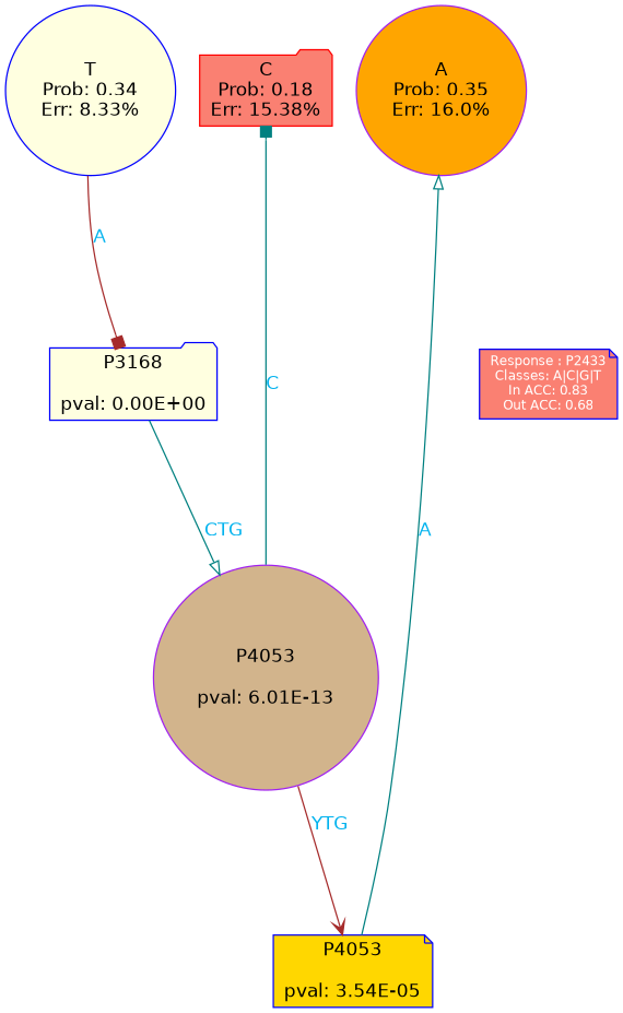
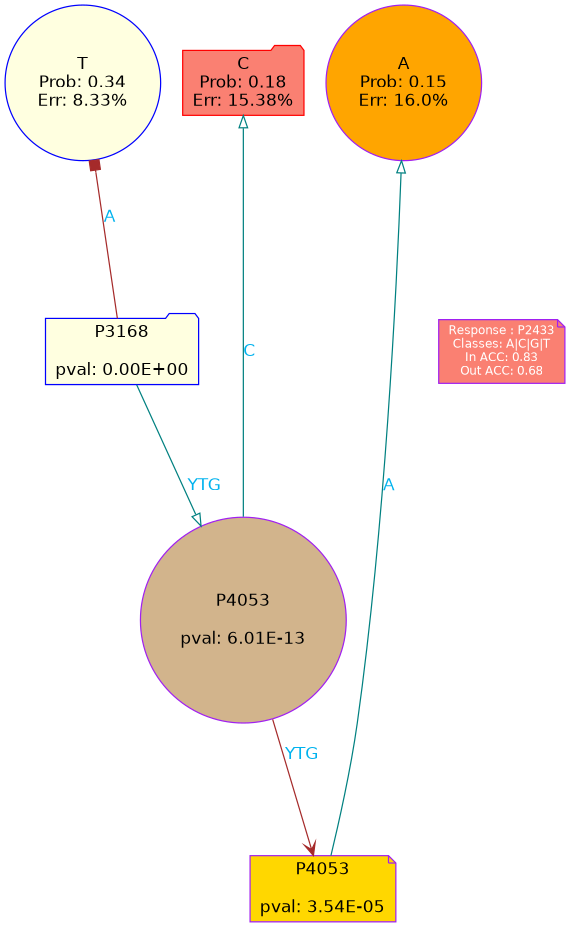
  digraph {
    ranksep=equally
    splines=polylines
    node [color=blue fillcolor=lightyellow fontname=helvetica shape=circle style="filled, rounded"]
    edge [arrowhead=box color=teal fontcolor=deepskyblue2 fontname=helvetica]
    n1 [label="T\nProb: 0.34\nErr: 8.33%"]
-   n2 [color=purple fillcolor=orange label="A\nProb: 0.35\nErr: 16.0%"]
+   n2 [color=purple fillcolor=orange label="A\nProb: 0.15\nErr: 16.0%"]
    n3 [color=red fillcolor=salmon label="C\nProb: 0.18\nErr: 15.38%" shape=folder]
-   n4 [align=left fillcolor=salmon fontcolor=white fontsize=10 label="Response : P2433\nClasses: A|C|G|T\nIn ACC: 0.83\nOut ACC: 0.68\n" shape=note style=filled]
+   n4 [align=left color=purple fillcolor=salmon fontcolor=white fontsize=10 label="Response : P2433\nClasses: A|C|G|T\nIn ACC: 0.83\nOut ACC: 0.68\n" shape=note style=filled]
    n5 [label="P3168\n\npval: 0.00E+00" shape=folder]
    n6 [color=purple fillcolor=tan label="P4053\n\npval: 6.01E-13"]
-   n7 [fillcolor=gold label="P4053\n\npval: 3.54E-05" shape=note]
+   n7 [color=purple fillcolor=gold label="P4053\n\npval: 3.54E-05" shape=note]
    subgraph sub_1 {
      rank=same
      n1
      n2
      n3
    }
    subgraph sub_2 {
      rank=same
      n4
      n5
    }
-   n1 -> n5 [color=brown label=A]
-   n5 -> n6 [arrowhead=onormal label=CTG]
-   n6 -> n3 [label=C]
+   n5 -> n1 [color=brown label=A]
+   n5 -> n6 [arrowhead=onormal label=YTG]
+   n6 -> n3 [arrowhead=onormal label=C]
    n6 -> n7 [arrowhead=vee color=brown label=YTG]
    n7 -> n2 [arrowhead=onormal label=A]
  }
